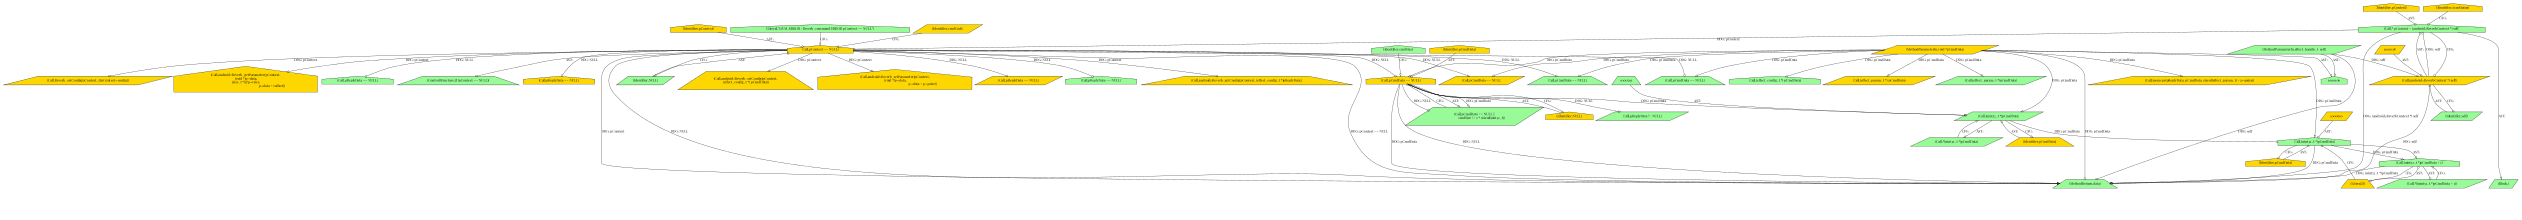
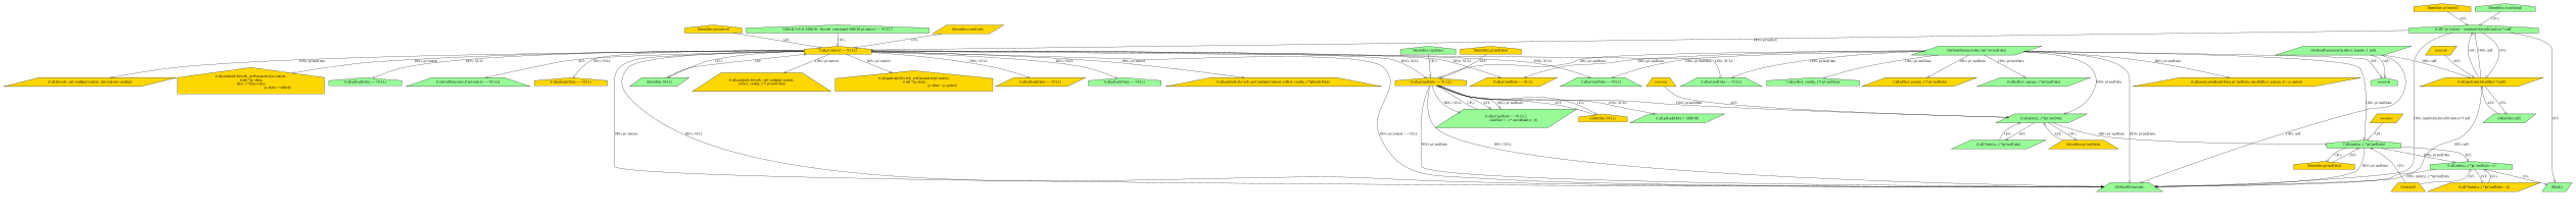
  digraph {
    fontname="Playfair Display"
    node [fillcolor=palegreen fontname="Playfair Display" shape=parallelogram style=filled]
    edge [arrowhead=onormal fontname="Playfair Display"]
    n1 [label="(Call,(uint32_t *)pCmdData)"]
    n2 [label="(Call,(uint32_t *)pCmdData)" shape=house]
    n3 [label="(Call,*(uint32_t *)pCmdData)"]
    n4 [fillcolor=gold label="(Identifier,pCmdData)" shape=trapezium]
-   n5 [label="(MethodReturn,data)" shape=trapezium]
+   n5 [label="(MethodReturn,int)" shape=trapezium]
    n6 [label="(Call,(uint32_t *)pCmdData + 1)" shape=house]
    n7 [fillcolor=gold label="(Identifier,pCmdData)" shape=house]
    n8 [fillcolor=gold label="(Call,pCmdData == NULL)" shape=house]
    n9 [label="(Call,pCmdData == NULL ||\n                cmdSize != 2 * sizeof(uint32_t))"]
    n10 [fillcolor=gold label="(Identifier,NULL)" shape=house]
-   n11 [label="(Call,pReplyData != NULL)"]
-   n12 [fillcolor=gold label="(MethodParameterIn,void *pCmdData)"]
+   n11 [label="(Call,pReplyData != ERROR)"]
+   n12 [label="(MethodParameterIn,void *pCmdData)"]
    n13 [fillcolor=gold label="(Call,memcpy(pReplyData, pCmdData, sizeof(effect_param_t) + p->psize))"]
    n14 [label="(Call,pCmdData == NULL)" shape=trapezium]
    n15 [label="(Call,(effect_config_t *) pCmdData)" shape=house]
    n16 [fillcolor=gold label="(Call,pCmdData == NULL)"]
    n17 [fillcolor=gold label="(Call,(effect_param_t *) pCmdData)"]
    n18 [label="(Call,pCmdData == NULL)" shape=trapezium]
    n19 [label="(Call,(effect_param_t *)pCmdData)"]
    1000106 [shape=house]
    n21 [fillcolor=gold label="(Call,pContext == NULL)" shape=house]
    n22 [label="(Identifier,NULL)"]
    n23 [fillcolor=gold label="(Call,android::Reverb_setConfig(pContext,\n (effect_config_t *) pCmdData))" shape=trapezium]
    n24 [fillcolor=gold label="(Call,android::Reverb_setParameter(pContext,\n (void *)p->data,\n                                                              p->data + p->psize))" shape=house]
    n25 [fillcolor=gold label="(Call,pReplyData == NULL)"]
    n26 [label="(Call,pReplyData == NULL)" shape=house]
    n27 [fillcolor=gold label="(Call,android::Reverb_getConfig(pContext, (effect_config_t *)pReplyData))" shape=trapezium]
    n28 [fillcolor=gold label="(Call,Reverb_setConfig(pContext, &pContext->config))"]
    n29 [fillcolor=gold label="(Call,android::Reverb_getParameter(pContext,\n (void *)p->data,\n (size_t *)&p->vsize,\n                                                          p->data + voffset))" shape=house]
    n30 [label="(Call,pReplyData == NULL)" shape=house]
    n31 [label="(ControlStructure,if (pContext == NULL))" shape=trapezium]
    n32 [fillcolor=gold label="(Call,pReplyData == NULL)" shape=house]
    n33 [label="(Call,* pContext = (android::ReverbContext *) self)" shape=house]
-   n34 [fillcolor=gold label="(Call,(android::ReverbContext *) self)"]
+   n34 [fillcolor=gold label="(Call,(android::Identifier *) self)"]
    n35 [label="(Block,)"]
    n36 [label="(Identifier,self)"]
    n37 [label="(MethodParameterIn,effect_handle_t  self)"]
    n38 [fillcolor=gold label="(Literal,8)" shape=trapezium]
-   n39 [label="(Call,*((uint32_t *)pCmdData + 1))"]
+   n39 [fillcolor=gold label="(Call,*((uint32_t *)pCmdData + 1))"]
    n40 [fillcolor=gold label="(Identifier,pContext)" shape=house]
    n41 [fillcolor=gold label="(Identifier,pContext)" shape=house]
    n42 [label="(Literal,\"\tLVM_ERROR : Reverb_command ERROR pContext == NULL\")" shape=house]
    n43 [fillcolor=gold label="(Identifier,pCmdData)" shape=house]
    n44 [label="(Identifier,cmdSize)" shape=house]
-   n45 [fillcolor=gold label="(Identifier,LvmStatus)" shape=house]
+   n45 [label="(Identifier,LvmStatus)" shape=house]
    n46 [fillcolor=gold label="(Identifier,cmdCode)"]
-   1000593 [shape=trapezium]
+   1000593 [fillcolor=gold shape=trapezium]
    1000118 [fillcolor=gold]
    1000610 [fillcolor=gold]
    n1 -> n2 [arrowhead=odot label="DDG: pCmdData"]
    n1 -> n3 [label="AST: "]
    n1 -> n4 [label="CFG: "]
    n2 -> n5 [arrowhead=odot label="DDG: pCmdData"]
    n2 -> n6 [label="AST: "]
    n2 -> n6 [label="DDG: pCmdData"]
    n2 -> n7 [arrowhead=odot label="CFG: "]
    n3 -> n1 [label="CFG: "]
    n4 -> n1 [label="AST: "]
    n6 -> n5 [arrowhead=odot label="DDG: (uint32_t *)pCmdData"]
-   n6 -> n38 [label="CFG: "]
+   n6 -> n35 [label="CFG: "]
    n6 -> n39 [arrowhead=odot label="AST: "]
    n7 -> n2 [arrowhead=odot label="AST: "]
    n8 -> n1 [arrowhead=odot label="DDG: pCmdData"]
    n8 -> n5 [label="DDG: NULL"]
    n8 -> n5 [label="DDG: pCmdData"]
    n8 -> n9 [label="AST: "]
    n8 -> n9 [label="DDG: pCmdData"]
    n8 -> n9 [arrowhead=odot label="DDG: NULL"]
    n8 -> n10 [label="CFG: "]
    n8 -> n11 [label="DDG: NULL"]
    n9 -> n8 [arrowhead=odot label="CFG: "]
    n10 -> n8 [label="AST: "]
    n12 -> n1 [label="DDG: pCmdData"]
    n12 -> n2 [label="DDG: pCmdData"]
    n12 -> n5 [arrowhead=odot label="DDG: pCmdData"]
    n12 -> n8 [label="DDG: pCmdData"]
    n12 -> n13 [label="DDG: pCmdData"]
    n12 -> n14 [arrowhead=odot label="DDG: pCmdData"]
    n12 -> n15 [label="DDG: pCmdData"]
    n12 -> n16 [label="DDG: pCmdData"]
    n12 -> n17 [label="DDG: pCmdData"]
    n12 -> n18 [label="DDG: pCmdData"]
    n12 -> n19 [label="DDG: pCmdData"]
    n12 -> 1000106 [label="AST: "]
    n21 -> n5 [label="DDG: NULL"]
    n21 -> n5 [label="DDG: pContext == NULL"]
    n21 -> n5 [label="DDG: pContext"]
    n21 -> n8 [arrowhead=odot label="DDG: NULL"]
    n21 -> n14 [arrowhead=odot label="DDG: NULL"]
    n21 -> n16 [label="DDG: NULL"]
    n21 -> n18 [arrowhead=odot label="DDG: NULL"]
    n21 -> n22 [label="CFG: "]
    n21 -> n23 [label="DDG: pContext"]
    n21 -> n24 [label="DDG: pContext"]
    n21 -> n25 [arrowhead=odot label="DDG: NULL"]
    n21 -> n26 [arrowhead=odot label="DDG: NULL"]
    n21 -> n27 [arrowhead=odot label="DDG: pContext"]
-   n21 -> n28 [arrowhead=odot label="DDG: pContext"]
+   n21 -> n28 [arrowhead=odot label="DDG: pCmdData"]
    n21 -> n29 [label="DDG: pContext"]
    n21 -> n30 [arrowhead=odot label="DDG: NULL"]
    n21 -> n31 [arrowhead=odot label="AST: "]
    n21 -> n32 [arrowhead=odot label="DDG: NULL"]
    n22 -> n21 [arrowhead=odot label="AST: "]
    n33 -> n5 [label="DDG: (android::ReverbContext *) self"]
    n33 -> n21 [arrowhead=odot label="DDG: pContext"]
    n33 -> n34 [arrowhead=odot label="CFG: "]
    n33 -> n35 [label="AST: "]
    n34 -> n5 [label="DDG: self"]
    n34 -> n33 [arrowhead=odot label="AST: "]
    n34 -> n33 [arrowhead=odot label="DDG: self"]
    n34 -> n36 [arrowhead=odot label="CFG: "]
    n36 -> n34 [arrowhead=odot label="AST: "]
    n37 -> n5 [arrowhead=odot label="DDG: self"]
    n37 -> 1000106 [label="AST: "]
    n37 -> n34 [arrowhead=odot label="DDG: self"]
    n38 -> n2 [arrowhead=odot label="CFG: "]
    n38 -> n6 [arrowhead=odot label="AST: "]
    n39 -> n6 [label="CFG: "]
    n40 -> n21 [label="AST: "]
    n41 -> n33 [arrowhead=odot label="AST: "]
    n42 -> n21 [label="CFG: "]
    n43 -> n8 [label="AST: "]
    n44 -> n8 [label="CFG: "]
    n45 -> n33 [arrowhead=odot label="CFG: "]
    n46 -> n21 [label="CFG: "]
    1000593 -> n1 [label="AST: "]
    1000118 -> n34 [label="AST: "]
    1000610 -> n2 [arrowhead=odot label="AST: "]
  }
